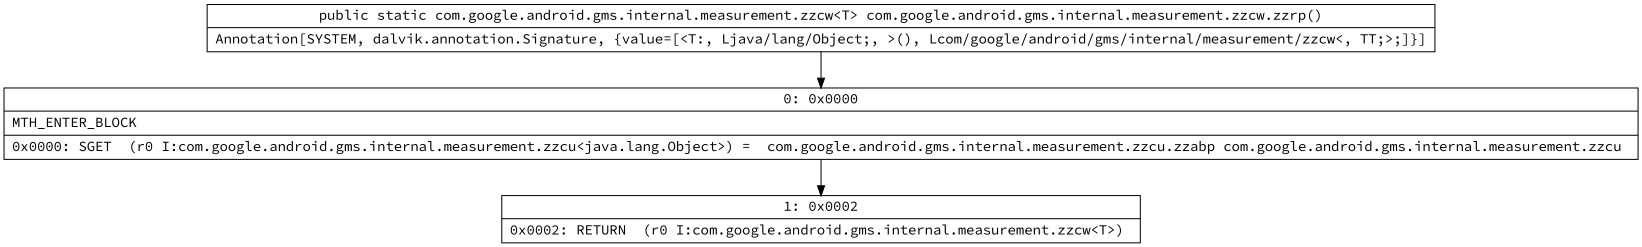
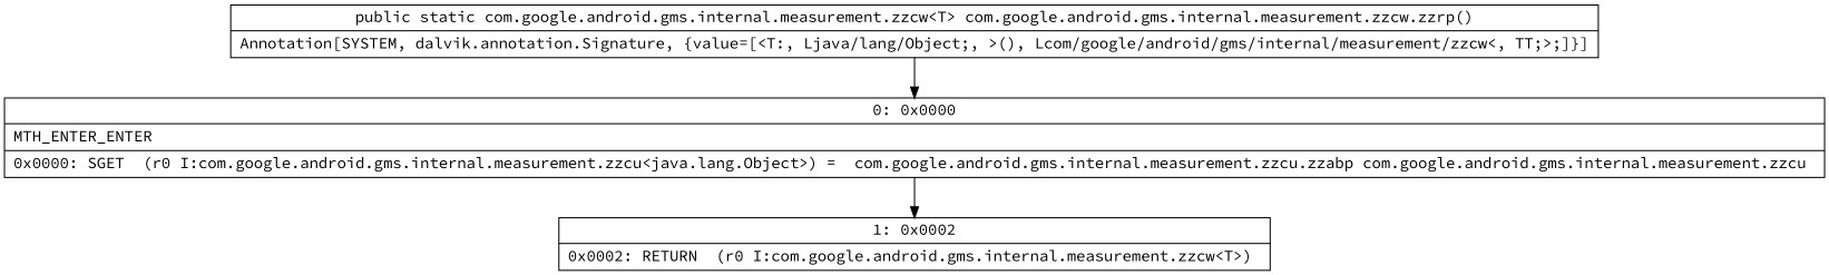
  digraph {
    fontname="Source Code Pro"
    node [shape=record fontname="Source Code Pro"]
    edge [fontname="Source Code Pro"]
-   n1 [label="{0\:\ 0x0000|MTH_ENTER_BLOCK\l|0x0000: SGET  (r0 I:com.google.android.gms.internal.measurement.zzcu\<java.lang.Object\>) =  com.google.android.gms.internal.measurement.zzcu.zzabp com.google.android.gms.internal.measurement.zzcu \l}"]
+   n1 [label="{0\:\ 0x0000|MTH_ENTER_ENTER\l|0x0000: SGET  (r0 I:com.google.android.gms.internal.measurement.zzcu\<java.lang.Object\>) =  com.google.android.gms.internal.measurement.zzcu.zzabp com.google.android.gms.internal.measurement.zzcu \l}"]
    n2 [label="{1\:\ 0x0002|0x0002: RETURN  (r0 I:com.google.android.gms.internal.measurement.zzcw\<T\>) \l}"]
    n3 [label="{public static com.google.android.gms.internal.measurement.zzcw\<T\> com.google.android.gms.internal.measurement.zzcw.zzrp()  | Annotation[SYSTEM, dalvik.annotation.Signature, \{value=[\<T:, Ljava\/lang\/Object;, \>(), Lcom\/google\/android\/gms\/internal\/measurement\/zzcw\<, TT;\>;]\}]\l}"]
    n1 -> n2
    n3 -> n1
  }
